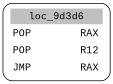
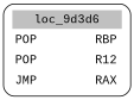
  digraph {
    rankdir=LR
-   n1 [fontname="Courier New" label=<<table border="0" cellborder="0" cellpadding="3"><tr><td align="center" colspan="2" bgcolor="grey">loc_9d3d6</td></tr><tr><td align="left">POP        RAX</td></tr><tr><td align="left">POP        R12</td></tr><tr><td align="left">JMP        RAX</td></tr></table>> shape=Mrecord]
+   n1 [fontname="Courier New" label=<<table border="0" cellborder="0" cellpadding="3"><tr><td align="center" colspan="2" bgcolor="grey">loc_9d3d6</td></tr><tr><td align="left">POP        RBP</td></tr><tr><td align="left">POP        R12</td></tr><tr><td align="left">JMP        RAX</td></tr></table>> shape=Mrecord]
  }
